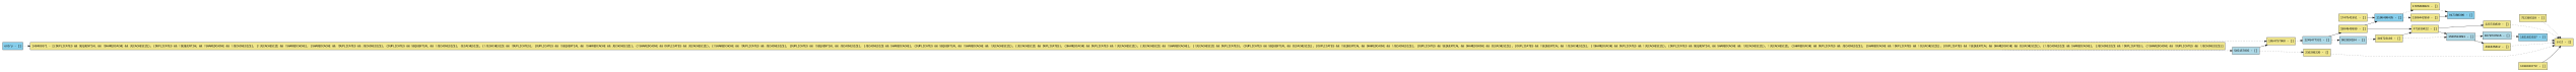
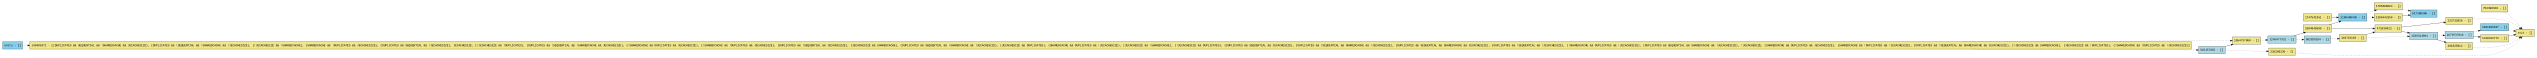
  digraph {
    fontname="Liberation Mono"
    rankdir=LR
    node [fillcolor=khaki fontname="Liberation Mono" shape=record style=filled]
    edge [fontname="Liberation Mono" style=dotted]
    n1 [label="752398150 - []"]
    n2 [label="exit - []"]
    n3 [label="349723103 - []"]
    n4 [label="471639422 - []"]
    n5 [fillcolor=lightblue label="1536513091 - []"]
    n6 [label="223733839 - []"]
    n7 [label="491825812 - []"]
    n8 [fillcolor=lightblue label="1679737916 - []"]
    n9 [label="1904949999 - []"]
    n10 [fillcolor=skyblue label="1106400435 - []"]
    n11 [label="1306442958 - []"]
    n12 [label="1705688024 - []"]
    n13 [label="1747541951 - []"]
    n14 [label="1319323772 - []"]
    n15 [fillcolor=skyblue label="917388306 - []"]
    n16 [fillcolor=lightblue label="545157835 - []"]
    n17 [label="1654737060 - []"]
    n18 [label="210209220 - []"]
    n19 [fillcolor=lightblue label="1245477331 - []"]
    n20 [fillcolor=lightblue label="582020184 - []"]
    n21 [fillcolor=skyblue label="1821823537 - []"]
    n22 [fillcolor=skyblue label="entry - []"]
    n23 [label="148489371 - [(DUPLICATES && SEQUENTIAL && !SHAREDCACHE && JECACHESIZE), (DUPLICATES && !SEQUENTIAL && !SHAREDCACHE && !JECACHESIZE), (!JECACHESIZE && !SHAREDCACHE), (SHAREDCACHE && !DUPLICATES && JECACHESIZE), (DUPLICATES && SEQUENTIAL && !JECACHESIZE), JECACHESIZE, (!JECACHESIZE && !DUPLICATES), (DUPLICATES && !SEQUENTIAL && !SHAREDCACHE && JECACHESIZE), (!SHAREDCACHE && DUPLICATES && JECACHESIZE), (!SHAREDCACHE && !DUPLICATES && JECACHESIZE), (DUPLICATES && !SEQUENTIAL && JECACHESIZE), (JECACHESIZE && SHAREDCACHE), (DUPLICATES && SEQUENTIAL && !SHAREDCACHE && !JECACHESIZE), (JECACHESIZE && DUPLICATES), (SHAREDCACHE && DUPLICATES && !JECACHESIZE), (JECACHESIZE && !SHAREDCACHE), (!JECACHESIZE && DUPLICATES), (DUPLICATES && SEQUENTIAL && JECACHESIZE), (DUPLICATES && !SEQUENTIAL && SHAREDCACHE && !JECACHESIZE), (DUPLICATES && SEQUENTIAL && SHAREDCACHE && JECACHESIZE), (DUPLICATES && !SEQUENTIAL && !JECACHESIZE), (!SHAREDCACHE && DUPLICATES && !JECACHESIZE), (DUPLICATES && SEQUENTIAL && SHAREDCACHE && !JECACHESIZE), !JECACHESIZE, (SHAREDCACHE && DUPLICATES && JECACHESIZE), (SHAREDCACHE && !DUPLICATES && !JECACHESIZE), (DUPLICATES && !SEQUENTIAL && SHAREDCACHE && JECACHESIZE), (!JECACHESIZE && SHAREDCACHE), (JECACHESIZE && !DUPLICATES), (!SHAREDCACHE && !DUPLICATES && !JECACHESIZE)]"]
    n1 -> n2
    n3 -> n4 [style=solid]
    n3 -> n5
    n4 -> n5 [style=solid]
    n4 -> n6 [style=solid]
    n5 -> n7 [style=solid]
    n5 -> n8
    n6 -> n2
    n7 -> n2
+   n8 -> n14 [style=solid]
    n8 -> n21
    n9 -> n4 [style=solid]
    n9 -> n10 [style=solid]
    n10 -> n11
    n10 -> n12
    n11 -> n15 [style=solid]
    n12 -> n15
    n13 -> n10 [style=solid]
    n14 -> n2 [style=solid]
    n16 -> n17 [style=solid]
    n16 -> n18
    n17 -> n19
    n18 -> n2
    n19 -> n9 [style=solid]
    n19 -> n20
    n20 -> n3
    n21 -> n2
    n22 -> n23
    n23 -> n16
    n23 -> n17
  }
